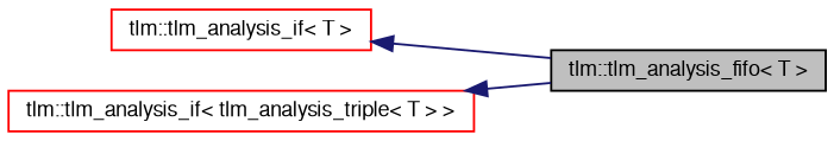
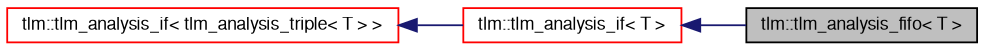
  digraph {
    rankdir=LR
    node [color=red fillcolor=white fontname=FreeSans fontsize=10 shape=record style=filled]
    edge [color=midnightblue dir=back fontname=FreeSans fontsize=10 labelfontname=FreeSans labelfontsize=10 style=solid]
    n1 [color=black fillcolor=grey75 fontcolor=black height=0.2 label="tlm::tlm_analysis_fifo\< T \>" width=0.4]
    n2 [height=0.2 label="tlm::tlm_analysis_if\< T \>" width=0.4]
    n3 [height=0.2 label="tlm::tlm_analysis_if\< tlm_analysis_triple\< T \> \>" width=0.4]
    n2 -> n1
-   n3 -> n1
+   n3 -> n2
  }
